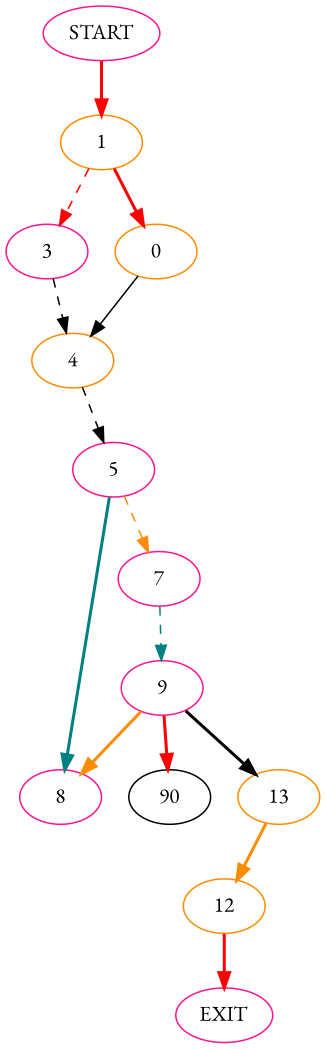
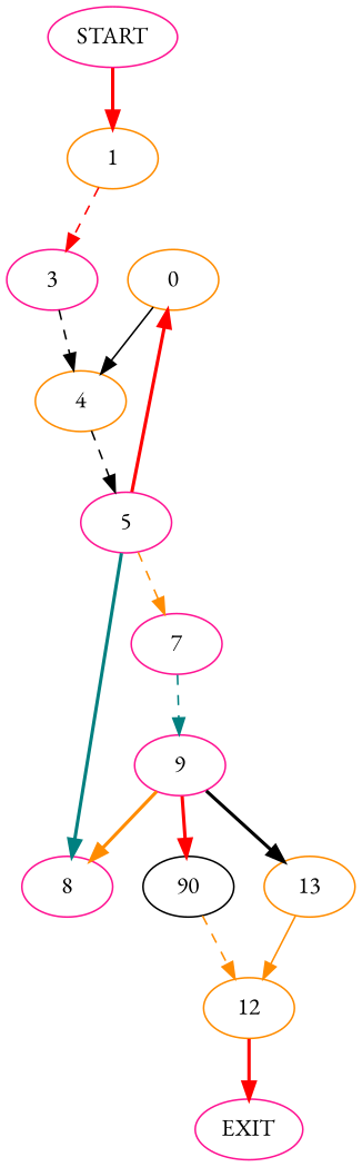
  digraph {
    fontname="EB Garamond"
    node [color=deeppink fontname="EB Garamond"]
    edge [color=red fontname="EB Garamond" style=bold]
    n1 [label=START]
    1 [color=darkorange]
    n3 [color=darkorange label=0]
    3
    n5 [label=EXIT]
    4 [color=darkorange]
    5
    7
    8
    9
    n11 [color=black label=90]
    n12 [color=darkorange label=13]
    12 [color=darkorange]
    n1 -> 1
-   1 -> n3
+   5 -> n3
    1 -> 3 [style=dashed]
    n3 -> 4 [color=black style=solid]
    3 -> 4 [color=black style=dashed]
    4 -> 5 [color=black style=dashed]
    5 -> 7 [color=darkorange style=dashed]
    5 -> 8 [color=teal]
    7 -> 9 [color=teal style=dashed]
    9 -> 8 [color=darkorange]
    9 -> n11
    9 -> n12 [color=black]
-   n12 -> 12 [color=darkorange]
+   n11 -> 12 [color=darkorange style=dashed]
+   n12 -> 12 [color=darkorange style=solid]
    12 -> n5
  }
